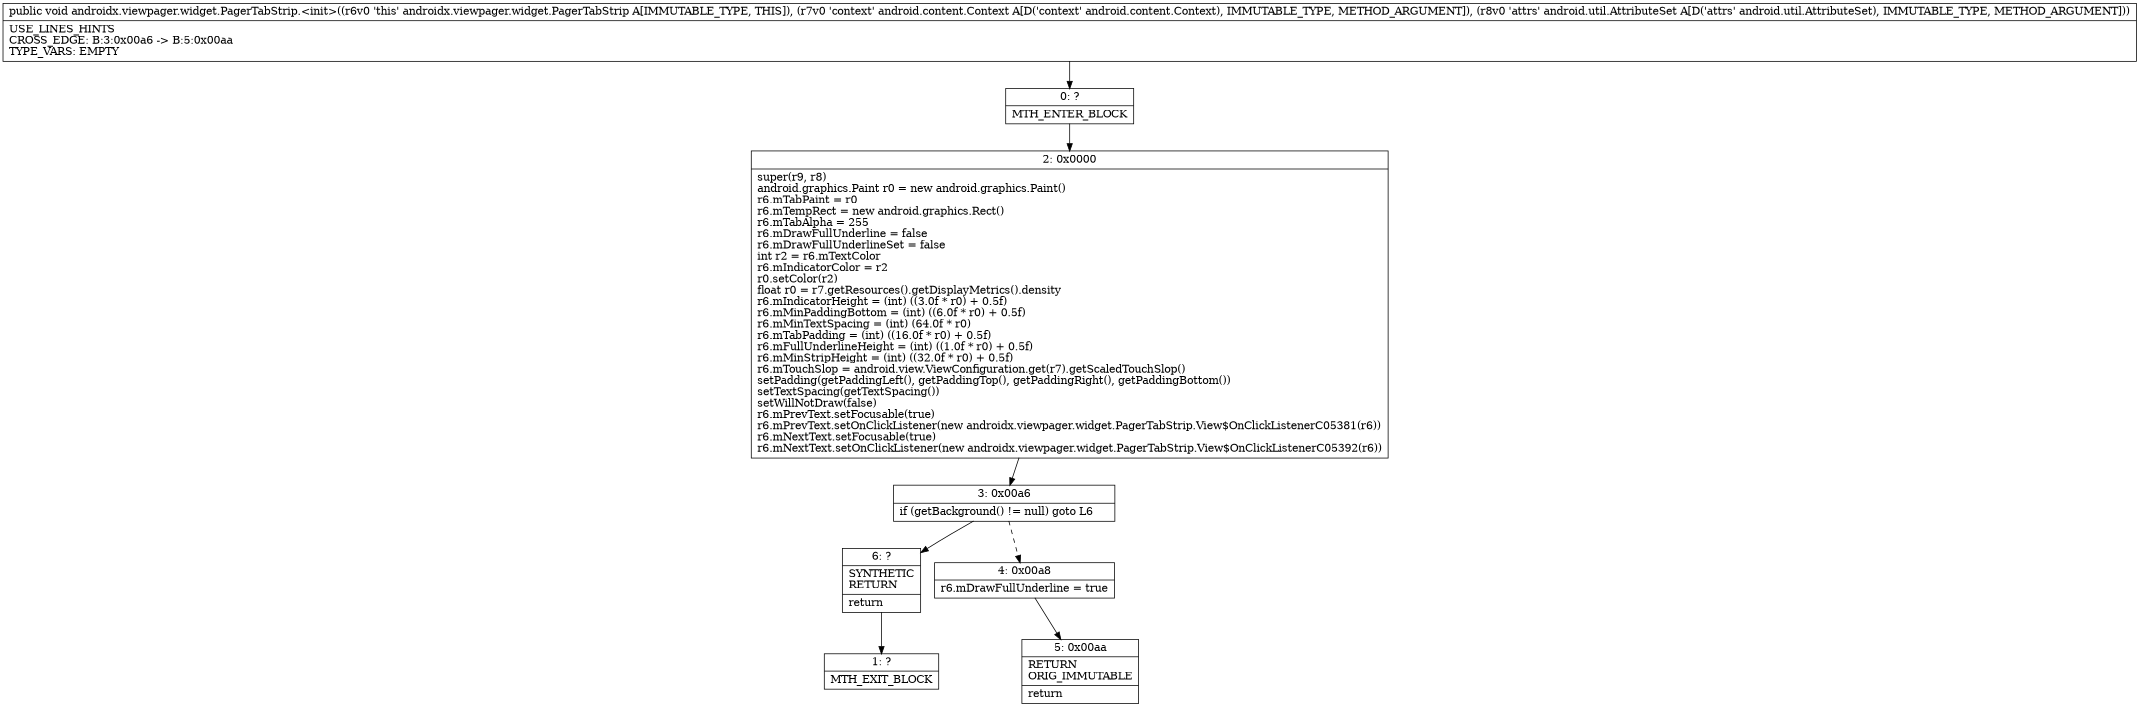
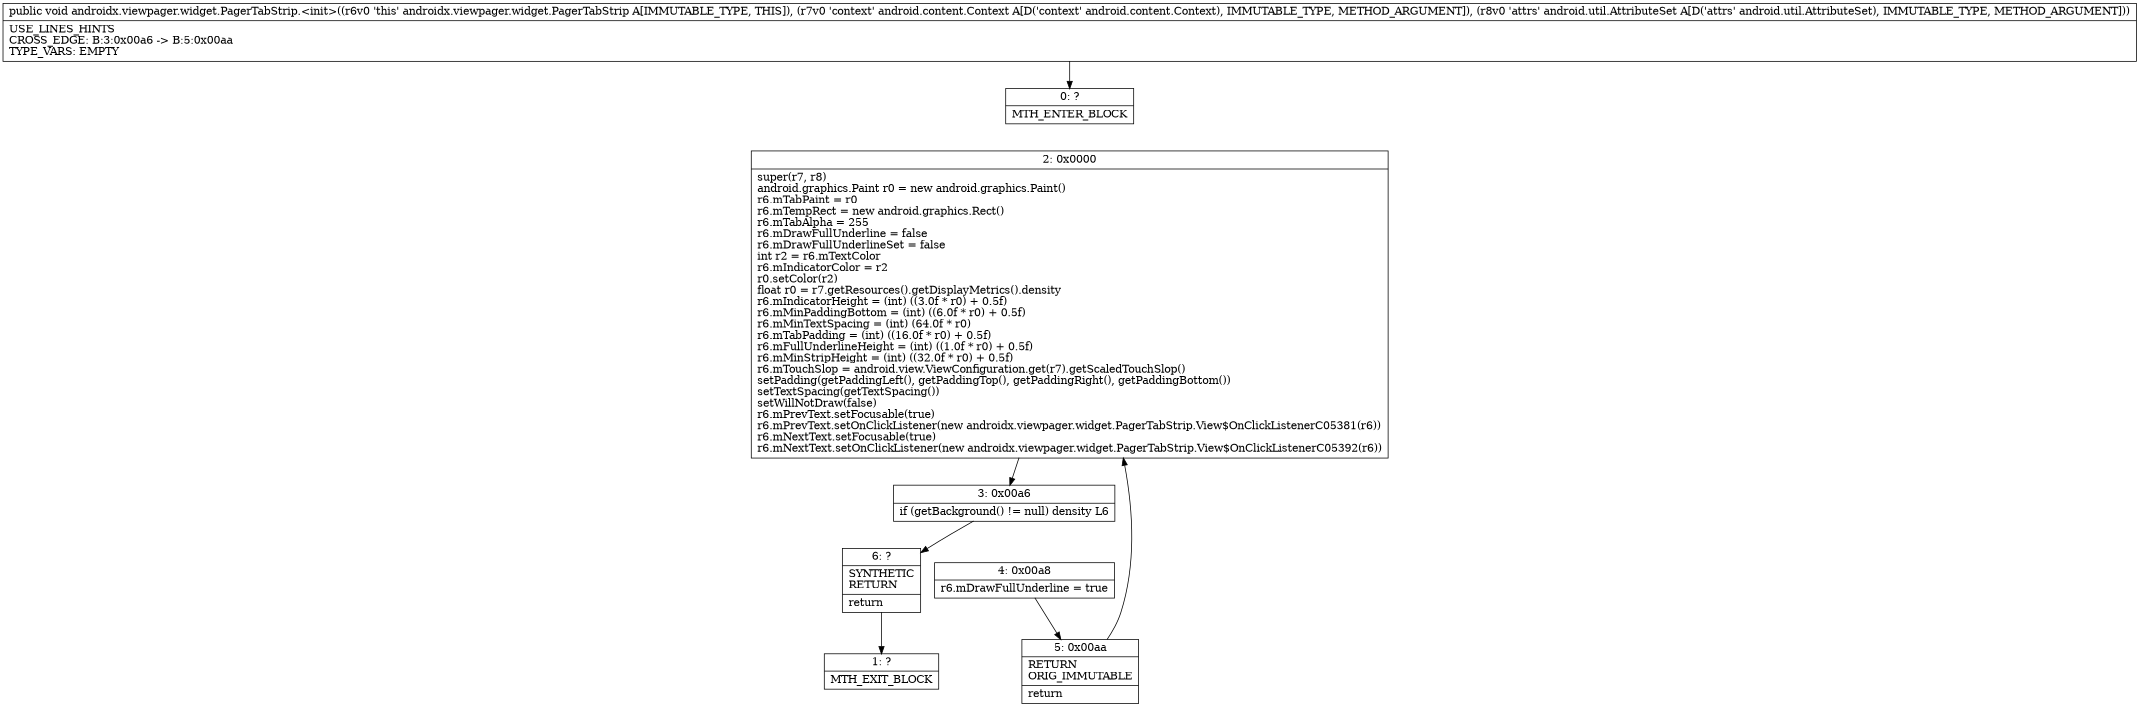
  digraph {
    node [shape=record]
    n1 [label="{0\:\ ?|MTH_ENTER_BLOCK\l}"]
-   n2 [label="{2\:\ 0x0000|super(r9, r8)\landroid.graphics.Paint r0 = new android.graphics.Paint()\lr6.mTabPaint = r0\lr6.mTempRect = new android.graphics.Rect()\lr6.mTabAlpha = 255\lr6.mDrawFullUnderline = false\lr6.mDrawFullUnderlineSet = false\lint r2 = r6.mTextColor\lr6.mIndicatorColor = r2\lr0.setColor(r2)\lfloat r0 = r7.getResources().getDisplayMetrics().density\lr6.mIndicatorHeight = (int) ((3.0f * r0) + 0.5f)\lr6.mMinPaddingBottom = (int) ((6.0f * r0) + 0.5f)\lr6.mMinTextSpacing = (int) (64.0f * r0)\lr6.mTabPadding = (int) ((16.0f * r0) + 0.5f)\lr6.mFullUnderlineHeight = (int) ((1.0f * r0) + 0.5f)\lr6.mMinStripHeight = (int) ((32.0f * r0) + 0.5f)\lr6.mTouchSlop = android.view.ViewConfiguration.get(r7).getScaledTouchSlop()\lsetPadding(getPaddingLeft(), getPaddingTop(), getPaddingRight(), getPaddingBottom())\lsetTextSpacing(getTextSpacing())\lsetWillNotDraw(false)\lr6.mPrevText.setFocusable(true)\lr6.mPrevText.setOnClickListener(new androidx.viewpager.widget.PagerTabStrip.View$OnClickListenerC05381(r6))\lr6.mNextText.setFocusable(true)\lr6.mNextText.setOnClickListener(new androidx.viewpager.widget.PagerTabStrip.View$OnClickListenerC05392(r6))\l}"]
-   n3 [label="{3\:\ 0x00a6|if (getBackground() != null) goto L6\l}"]
+   n2 [label="{2\:\ 0x0000|super(r7, r8)\landroid.graphics.Paint r0 = new android.graphics.Paint()\lr6.mTabPaint = r0\lr6.mTempRect = new android.graphics.Rect()\lr6.mTabAlpha = 255\lr6.mDrawFullUnderline = false\lr6.mDrawFullUnderlineSet = false\lint r2 = r6.mTextColor\lr6.mIndicatorColor = r2\lr0.setColor(r2)\lfloat r0 = r7.getResources().getDisplayMetrics().density\lr6.mIndicatorHeight = (int) ((3.0f * r0) + 0.5f)\lr6.mMinPaddingBottom = (int) ((6.0f * r0) + 0.5f)\lr6.mMinTextSpacing = (int) (64.0f * r0)\lr6.mTabPadding = (int) ((16.0f * r0) + 0.5f)\lr6.mFullUnderlineHeight = (int) ((1.0f * r0) + 0.5f)\lr6.mMinStripHeight = (int) ((32.0f * r0) + 0.5f)\lr6.mTouchSlop = android.view.ViewConfiguration.get(r7).getScaledTouchSlop()\lsetPadding(getPaddingLeft(), getPaddingTop(), getPaddingRight(), getPaddingBottom())\lsetTextSpacing(getTextSpacing())\lsetWillNotDraw(false)\lr6.mPrevText.setFocusable(true)\lr6.mPrevText.setOnClickListener(new androidx.viewpager.widget.PagerTabStrip.View$OnClickListenerC05381(r6))\lr6.mNextText.setFocusable(true)\lr6.mNextText.setOnClickListener(new androidx.viewpager.widget.PagerTabStrip.View$OnClickListenerC05392(r6))\l}"]
+   n3 [label="{3\:\ 0x00a6|if (getBackground() != null) density L6\l}"]
    n4 [label="{4\:\ 0x00a8|r6.mDrawFullUnderline = true\l}"]
    n5 [label="{6\:\ ?|SYNTHETIC\lRETURN\l|return\l}"]
    n6 [label="{5\:\ 0x00aa|RETURN\lORIG_IMMUTABLE\l|return\l}"]
    n7 [label="{1\:\ ?|MTH_EXIT_BLOCK\l}"]
    n8 [label="{public void androidx.viewpager.widget.PagerTabStrip.\<init\>((r6v0 'this' androidx.viewpager.widget.PagerTabStrip A[IMMUTABLE_TYPE, THIS]), (r7v0 'context' android.content.Context A[D('context' android.content.Context), IMMUTABLE_TYPE, METHOD_ARGUMENT]), (r8v0 'attrs' android.util.AttributeSet A[D('attrs' android.util.AttributeSet), IMMUTABLE_TYPE, METHOD_ARGUMENT]))  | USE_LINES_HINTS\lCROSS_EDGE: B:3:0x00a6 \-\> B:5:0x00aa\lTYPE_VARS: EMPTY\l}"]
-   n1 -> n2
+   n6 -> n2
    n2 -> n3
-   n3 -> n4 [style=dashed]
    n3 -> n5
    n4 -> n6
    n5 -> n7
    n8 -> n1
  }
